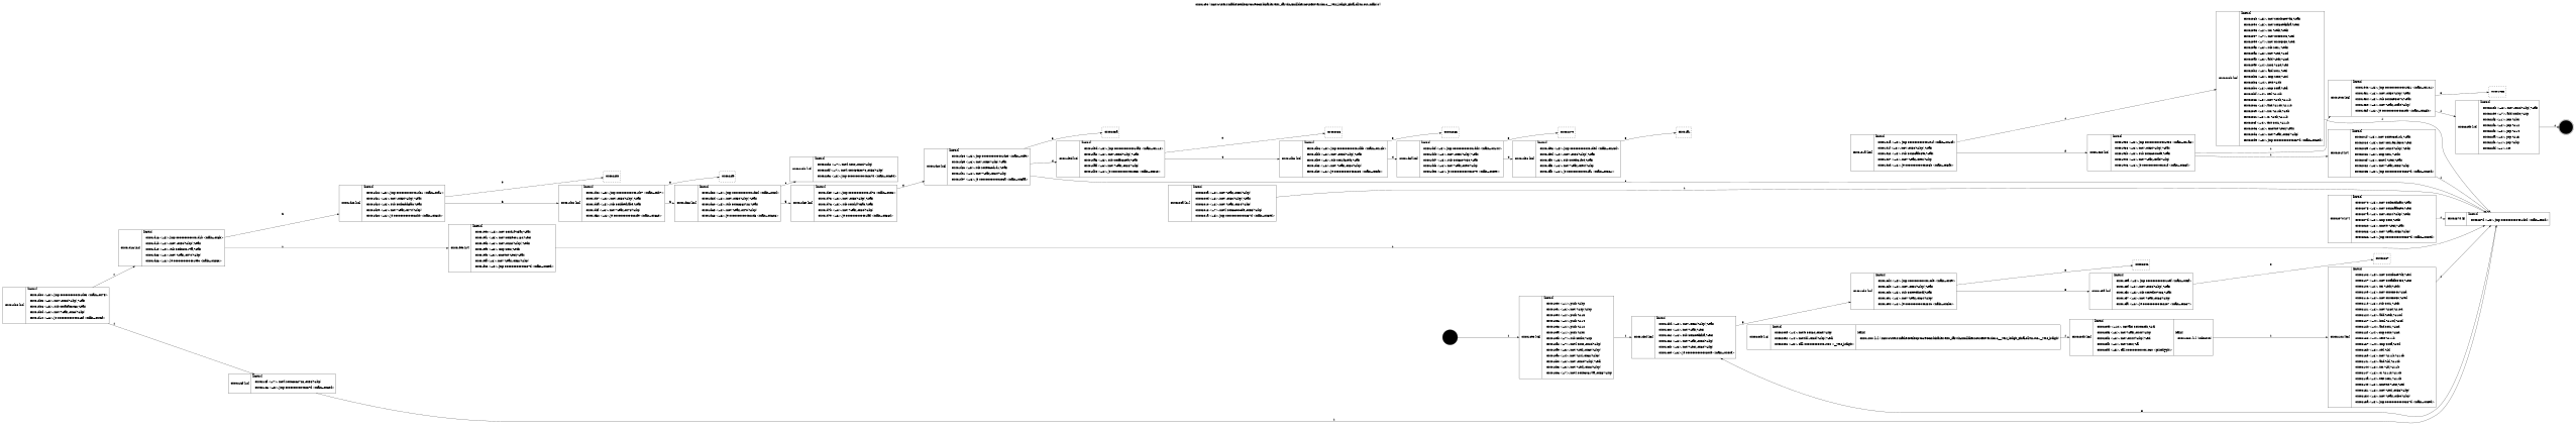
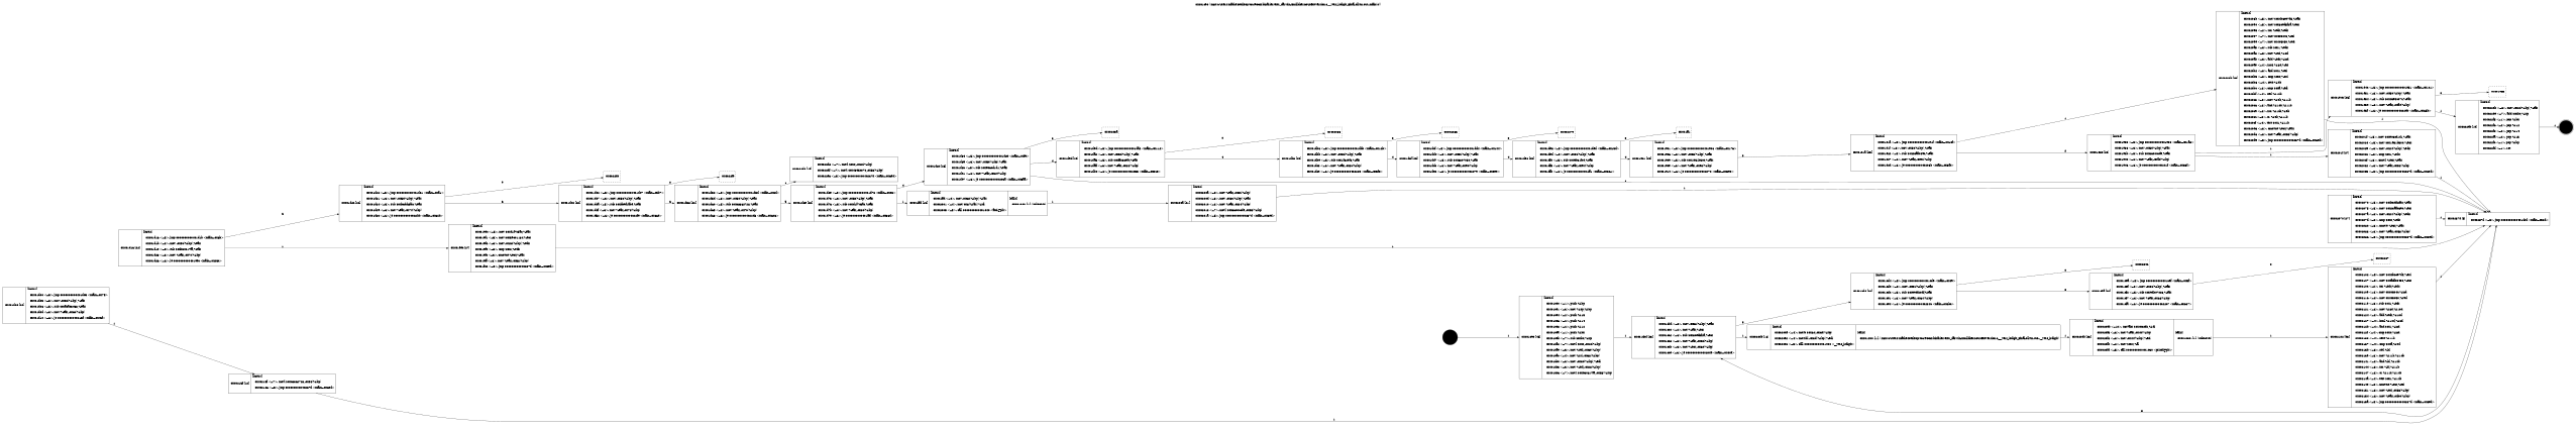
  digraph {
    label="0x401c90 (/mnt/c/Users/mathe/Desktop/tcc/POCII/binaries/extr_darwin-xnulibkernOSKextVersion.c___vers_isdigit_Final-ollvm.out::main(0))"
    labelloc=t
    rankdir=LR
    node [shape=record]
    Entry [fillcolor=black height=0.3 shape=circle style=filled width=0.3]
    n2 [label="{\n     0x401c90 [45]\l\n     | [instrs]\l\n     &nbsp;&nbsp;0x401c90 \<+1\>: push %rbp\l\n     &nbsp;&nbsp;0x401c91 \<+3\>: mov %rsp,%rbp\l\n     &nbsp;&nbsp;0x401c94 \<+2\>: push %r15\l\n     &nbsp;&nbsp;0x401c96 \<+2\>: push %r14\l\n     &nbsp;&nbsp;0x401c98 \<+2\>: push %r12\l\n     &nbsp;&nbsp;0x401c9a \<+1\>: push %rbx\l\n     &nbsp;&nbsp;0x401c9b \<+7\>: sub $0xb0,%rsp\l\n     &nbsp;&nbsp;0x401ca2 \<+7\>: movl $0x0,-0x2c(%rbp)\l\n     &nbsp;&nbsp;0x401ca9 \<+3\>: mov %edi,-0x30(%rbp)\l\n     &nbsp;&nbsp;0x401cac \<+4\>: mov %rsi,-0x38(%rbp)\l\n     &nbsp;&nbsp;0x401cb0 \<+3\>: mov -0x30(%rbp),%edi\l\n     &nbsp;&nbsp;0x401cb3 \<+3\>: mov %edi,-0x28(%rbp)\l\n     &nbsp;&nbsp;0x401cb6 \<+7\>: movl $0xb30817fa,-0x58(%rbp)\l\n  }"]
    n3 [label="{\n     0x401cbd [23]\l\n     | [instrs]\l\n     &nbsp;&nbsp;0x401cbd \<+3\>: mov -0x58(%rbp),%eax\l\n     &nbsp;&nbsp;0x401cc0 \<+2\>: mov %eax,%ecx\l\n     &nbsp;&nbsp;0x401cc2 \<+6\>: sub $0x8ced5f2a,%ecx\l\n     &nbsp;&nbsp;0x401cc8 \<+3\>: mov %eax,-0x5c(%rbp)\l\n     &nbsp;&nbsp;0x401ccb \<+3\>: mov %ecx,-0x60(%rbp)\l\n     &nbsp;&nbsp;0x401cce \<+6\>: je 00000000004020de \<main+0x44e\>\l\n  }"]
    n4 [label="{\n     0x4020de [13]\l\n     | [instrs]\l\n     &nbsp;&nbsp;0x4020de \<+4\>: movb $0x64,-0x3d(%rbp)\l\n     &nbsp;&nbsp;0x4020e2 \<+4\>: movsbl -0x3d(%rbp),%edi\l\n     &nbsp;&nbsp;0x4020e6 \<+5\>: call 0000000000401400 \<__vers_isdigit\>\l\n     | [calls]\l\n     &nbsp;&nbsp;0x401400 \{1\} (/mnt/c/Users/mathe/Desktop/tcc/POCII/binaries/extr_darwin-xnulibkernOSKextVersion.c___vers_isdigit_Final-ollvm.out::__vers_isdigit)\l\n  }"]
    n5 [label="{\n     0x401cd4 [22]\l\n     | [instrs]\l\n     &nbsp;&nbsp;0x401cd4 \<+5\>: jmp 0000000000401cd9 \<main+0x49\>\l\n     &nbsp;&nbsp;0x401cd9 \<+3\>: mov -0x5c(%rbp),%eax\l\n     &nbsp;&nbsp;0x401cdc \<+5\>: sub $0x99ef20df,%eax\l\n     &nbsp;&nbsp;0x401ce1 \<+3\>: mov %eax,-0x64(%rbp)\l\n     &nbsp;&nbsp;0x401ce4 \<+6\>: je 000000000040234c \<main+0x6bc\>\l\n  }"]
    n6 [label="{\n     0x4020eb [23]\l\n     | [instrs]\l\n     &nbsp;&nbsp;0x4020eb \<+10\>: movabs $0x4030f2,%rdi\l\n     &nbsp;&nbsp;0x4020f5 \<+3\>: mov %eax,-0x44(%rbp)\l\n     &nbsp;&nbsp;0x4020f8 \<+3\>: mov -0x44(%rbp),%esi\l\n     &nbsp;&nbsp;0x4020fb \<+2\>: mov $0x0,%al\l\n     &nbsp;&nbsp;0x4020fd \<+5\>: call 0000000000401030 \<printf@plt\>\l\n     | [calls]\l\n     &nbsp;&nbsp;0x401030 \{1\} (unknown)\l\n  }"]
    n7 [label="{\n     0x40234c\l\n  }" style=dashed]
    n8 [label="{\n     0x401cea [22]\l\n     | [instrs]\l\n     &nbsp;&nbsp;0x401cea \<+5\>: jmp 0000000000401cef \<main+0x5f\>\l\n     &nbsp;&nbsp;0x401cef \<+3\>: mov -0x5c(%rbp),%eax\l\n     &nbsp;&nbsp;0x401cf2 \<+5\>: sub $0x9db07023,%eax\l\n     &nbsp;&nbsp;0x401cf7 \<+3\>: mov %eax,-0x68(%rbp)\l\n     &nbsp;&nbsp;0x401cfa \<+6\>: je 00000000004022c7 \<main+0x637\>\l\n  }"]
    n9 [label="{\n     0x402102 [93]\l\n     | [instrs]\l\n     &nbsp;&nbsp;0x402102 \<+5\>: mov $0x4b6c97d5,%esi\l\n     &nbsp;&nbsp;0x402107 \<+5\>: mov $0xaca03438,%ecx\l\n     &nbsp;&nbsp;0x40210c \<+2\>: xor %edx,%edx\l\n     &nbsp;&nbsp;0x40210e \<+8\>: mov 0x40504c,%r8d\l\n     &nbsp;&nbsp;0x402116 \<+8\>: mov 0x405050,%r9d\l\n     &nbsp;&nbsp;0x40211e \<+3\>: sub $0x1,%edx\l\n     &nbsp;&nbsp;0x402121 \<+3\>: mov %r8d,%r10d\l\n     &nbsp;&nbsp;0x402124 \<+3\>: add %edx,%r10d\l\n     &nbsp;&nbsp;0x402127 \<+4\>: imul %r10d,%r8d\l\n     &nbsp;&nbsp;0x40212b \<+4\>: and $0x1,%r8d\l\n     &nbsp;&nbsp;0x40212f \<+4\>: cmp $0x0,%r8d\l\n     &nbsp;&nbsp;0x402133 \<+4\>: sete %r11b\l\n     &nbsp;&nbsp;0x402137 \<+4\>: cmp $0xa,%r9d\l\n     &nbsp;&nbsp;0x40213b \<+3\>: setl %bl\l\n     &nbsp;&nbsp;0x40213e \<+3\>: mov %r11b,%r14b\l\n     &nbsp;&nbsp;0x402141 \<+3\>: and %bl,%r14b\l\n     &nbsp;&nbsp;0x402144 \<+3\>: xor %bl,%r11b\l\n     &nbsp;&nbsp;0x402147 \<+3\>: or %r11b,%r14b\l\n     &nbsp;&nbsp;0x40214a \<+4\>: test $0x1,%r14b\l\n     &nbsp;&nbsp;0x40214e \<+3\>: cmovne %ecx,%esi\l\n     &nbsp;&nbsp;0x402151 \<+3\>: mov %esi,-0x58(%rbp)\l\n     &nbsp;&nbsp;0x402154 \<+6\>: mov %eax,-0xbc(%rbp)\l\n     &nbsp;&nbsp;0x40215a \<+5\>: jmp 000000000040237d \<main+0x6ed\>\l\n  }"]
    n10 [label="{\n     0x4022c7\l\n  }" style=dashed]
    Exit [fillcolor=black height=0.3 peripheries=2 shape=circle style=filled width=0.3]
    n12 [label="{\n     0x401d00 [22]\l\n     | [instrs]\l\n     &nbsp;&nbsp;0x401d00 \<+5\>: jmp 0000000000401d05 \<main+0x75\>\l\n     &nbsp;&nbsp;0x401d05 \<+3\>: mov -0x5c(%rbp),%eax\l\n     &nbsp;&nbsp;0x401d08 \<+5\>: sub $0xaca03438,%eax\l\n     &nbsp;&nbsp;0x401d0d \<+3\>: mov %eax,-0x6c(%rbp)\l\n     &nbsp;&nbsp;0x401d10 \<+6\>: je 000000000040215f \<main+0x4cf\>\l\n  }"]
    n13 [label="{\n     0x40215f [12]\l\n     | [instrs]\l\n     &nbsp;&nbsp;0x40215f \<+7\>: movl $0xc8362728,-0x58(%rbp)\l\n     &nbsp;&nbsp;0x402166 \<+5\>: jmp 000000000040237d \<main+0x6ed\>\l\n  }"]
    n14 [label="{\n     0x401d16 [22]\l\n     | [instrs]\l\n     &nbsp;&nbsp;0x401d16 \<+5\>: jmp 0000000000401d1b \<main+0x8b\>\l\n     &nbsp;&nbsp;0x401d1b \<+3\>: mov -0x5c(%rbp),%eax\l\n     &nbsp;&nbsp;0x401d1e \<+5\>: sub $0xb30817fa,%eax\l\n     &nbsp;&nbsp;0x401d23 \<+3\>: mov %eax,-0x70(%rbp)\l\n     &nbsp;&nbsp;0x401d26 \<+6\>: je 0000000000401eec \<main+0x25c\>\l\n  }"]
    n15 [label="{\n     0x401e65\l\n  }" style=dashed]
    n16 [label="{\n     0x40237d [5]\l\n     | [instrs]\l\n     &nbsp;&nbsp;0x40237d \<+5\>: jmp 0000000000401cbd \<main+0x2d\>\l\n  }"]
    n17 [label="{\n     0x401eec [27]\l\n     | [instrs]\l\n     &nbsp;&nbsp;0x401eec \<+5\>: mov $0xd1f7c5ac,%eax\l\n     &nbsp;&nbsp;0x401ef1 \<+5\>: mov $0x59c01184,%ecx\l\n     &nbsp;&nbsp;0x401ef6 \<+3\>: mov -0x28(%rbp),%edx\l\n     &nbsp;&nbsp;0x401ef9 \<+3\>: cmp $0x2,%edx\l\n     &nbsp;&nbsp;0x401efc \<+3\>: cmovne %ecx,%eax\l\n     &nbsp;&nbsp;0x401eff \<+3\>: mov %eax,-0x58(%rbp)\l\n     &nbsp;&nbsp;0x401f02 \<+5\>: jmp 000000000040237d \<main+0x6ed\>\l\n  }"]
    n18 [label="{\n     0x401d2c [22]\l\n     | [instrs]\l\n     &nbsp;&nbsp;0x401d2c \<+5\>: jmp 0000000000401d31 \<main+0xa1\>\l\n     &nbsp;&nbsp;0x401d31 \<+3\>: mov -0x5c(%rbp),%eax\l\n     &nbsp;&nbsp;0x401d34 \<+5\>: sub $0xb3dd8fdc,%eax\l\n     &nbsp;&nbsp;0x401d39 \<+3\>: mov %eax,-0x74(%rbp)\l\n     &nbsp;&nbsp;0x401d3c \<+6\>: je 00000000004022bb \<main+0x62b\>\l\n  }"]
    n19 [label="{\n     0x4022eb [19]\l\n     | [instrs]\l\n     &nbsp;&nbsp;0x4022eb \<+3\>: mov -0x2c(%rbp),%eax\l\n     &nbsp;&nbsp;0x4022ee \<+7\>: add $0xb0,%rsp\l\n     &nbsp;&nbsp;0x4022f5 \<+1\>: pop %rbx\l\n     &nbsp;&nbsp;0x4022f6 \<+2\>: pop %r12\l\n     &nbsp;&nbsp;0x4022f8 \<+2\>: pop %r14\l\n     &nbsp;&nbsp;0x4022fa \<+2\>: pop %r15\l\n     &nbsp;&nbsp;0x4022fc \<+1\>: pop %rbp\l\n     &nbsp;&nbsp;0x4022fd \<+1\>: ret\l\n  }"]
    n20 [label="{\n     0x4022bb\l\n  }" style=dashed]
    n21 [label="{\n     0x401d42 [22]\l\n     | [instrs]\l\n     &nbsp;&nbsp;0x401d42 \<+5\>: jmp 0000000000401d47 \<main+0xb7\>\l\n     &nbsp;&nbsp;0x401d47 \<+3\>: mov -0x5c(%rbp),%eax\l\n     &nbsp;&nbsp;0x401d4a \<+5\>: sub $0xbb9f1abe,%eax\l\n     &nbsp;&nbsp;0x401d4f \<+3\>: mov %eax,-0x78(%rbp)\l\n     &nbsp;&nbsp;0x401d52 \<+6\>: je 00000000004022fe \<main+0x66e\>\l\n  }"]
    n22 [label="{\n     0x4022fe\l\n  }" style=dashed]
    n23 [label="{\n     0x401d58 [22]\l\n     | [instrs]\l\n     &nbsp;&nbsp;0x401d58 \<+5\>: jmp 0000000000401d5d \<main+0xcd\>\l\n     &nbsp;&nbsp;0x401d5d \<+3\>: mov -0x5c(%rbp),%eax\l\n     &nbsp;&nbsp;0x401d60 \<+5\>: sub $0xc8362728,%eax\l\n     &nbsp;&nbsp;0x401d65 \<+3\>: mov %eax,-0x7c(%rbp)\l\n     &nbsp;&nbsp;0x401d68 \<+6\>: je 00000000004022d8 \<main+0x648\>\l\n  }"]
    n24 [label="{\n     0x4022d8 [19]\l\n     | [instrs]\l\n     &nbsp;&nbsp;0x4022d8 \<+7\>: movl $0x0,-0x2c(%rbp)\l\n     &nbsp;&nbsp;0x4022df \<+7\>: movl $0x4395c07c,-0x58(%rbp)\l\n     &nbsp;&nbsp;0x4022e6 \<+5\>: jmp 000000000040237d \<main+0x6ed\>\l\n  }"]
    n25 [label="{\n     0x401d6e [22]\l\n     | [instrs]\l\n     &nbsp;&nbsp;0x401d6e \<+5\>: jmp 0000000000401d73 \<main+0xe3\>\l\n     &nbsp;&nbsp;0x401d73 \<+3\>: mov -0x5c(%rbp),%eax\l\n     &nbsp;&nbsp;0x401d76 \<+5\>: sub $0xd1f7c5ac,%eax\l\n     &nbsp;&nbsp;0x401d7b \<+3\>: mov %eax,-0x80(%rbp)\l\n     &nbsp;&nbsp;0x401d7e \<+6\>: je 0000000000401ffd \<main+0x36d\>\l\n  }"]
    n26 [label="{\n     0x401e4c [25]\l\n     | [instrs]\l\n     &nbsp;&nbsp;0x401e4c \<+5\>: jmp 0000000000401e51 \<main+0x1c1\>\l\n     &nbsp;&nbsp;0x401e51 \<+3\>: mov -0x5c(%rbp),%eax\l\n     &nbsp;&nbsp;0x401e54 \<+5\>: sub $0x4395c07c,%eax\l\n     &nbsp;&nbsp;0x401e59 \<+6\>: mov %eax,-0xa4(%rbp)\l\n     &nbsp;&nbsp;0x401e5f \<+6\>: je 00000000004022eb \<main+0x65b\>\l\n  }"]
+   n27 [label="{\n     0x401ffd [13]\l\n     | [instrs]\l\n     &nbsp;&nbsp;0x401ffd \<+4\>: mov -0x38(%rbp),%rax\l\n     &nbsp;&nbsp;0x402001 \<+4\>: mov 0x8(%rax),%rdi\l\n     &nbsp;&nbsp;0x402005 \<+5\>: call 0000000000401040 \<atoi@plt\>\l\n     | [calls]\l\n     &nbsp;&nbsp;0x401040 \{1\} (unknown)\l\n  }"]
    n28 [label="{\n     0x401d84 [25]\l\n     | [instrs]\l\n     &nbsp;&nbsp;0x401d84 \<+5\>: jmp 0000000000401d89 \<main+0xf9\>\l\n     &nbsp;&nbsp;0x401d89 \<+3\>: mov -0x5c(%rbp),%eax\l\n     &nbsp;&nbsp;0x401d8c \<+5\>: sub $0xe06cd1d1,%eax\l\n     &nbsp;&nbsp;0x401d91 \<+6\>: mov %eax,-0x84(%rbp)\l\n     &nbsp;&nbsp;0x401d97 \<+6\>: je 000000000040203a \<main+0x3aa\>\l\n  }"]
    n29 [label="{\n     0x40201f [27]\l\n     | [instrs]\l\n     &nbsp;&nbsp;0x40201f \<+5\>: mov $0xe06cd1d1,%eax\l\n     &nbsp;&nbsp;0x402024 \<+5\>: mov $0x1951b500,%ecx\l\n     &nbsp;&nbsp;0x402029 \<+3\>: mov -0x24(%rbp),%edx\l\n     &nbsp;&nbsp;0x40202c \<+3\>: cmp $0x1,%edx\l\n     &nbsp;&nbsp;0x40202f \<+3\>: cmovl %ecx,%eax\l\n     &nbsp;&nbsp;0x402032 \<+3\>: mov %eax,-0x58(%rbp)\l\n     &nbsp;&nbsp;0x402035 \<+5\>: jmp 000000000040237d \<main+0x6ed\>\l\n  }"]
    n30 [label="{\n     0x40200a [21]\l\n     | [instrs]\l\n     &nbsp;&nbsp;0x40200a \<+3\>: mov %eax,-0x3c(%rbp)\l\n     &nbsp;&nbsp;0x40200d \<+3\>: mov -0x3c(%rbp),%eax\l\n     &nbsp;&nbsp;0x402010 \<+3\>: mov %eax,-0x24(%rbp)\l\n     &nbsp;&nbsp;0x402013 \<+7\>: movl $0x3600ccd9,-0x58(%rbp)\l\n     &nbsp;&nbsp;0x40201a \<+5\>: jmp 000000000040237d \<main+0x6ed\>\l\n  }"]
    n31 [label="{\n     0x40203a\l\n  }" style=dashed]
    n32 [label="{\n     0x401d9d [25]\l\n     | [instrs]\l\n     &nbsp;&nbsp;0x401d9d \<+5\>: jmp 0000000000401da2 \<main+0x112\>\l\n     &nbsp;&nbsp;0x401da2 \<+3\>: mov -0x5c(%rbp),%eax\l\n     &nbsp;&nbsp;0x401da5 \<+5\>: sub $0xff288ef4,%eax\l\n     &nbsp;&nbsp;0x401daa \<+6\>: mov %eax,-0x88(%rbp)\l\n     &nbsp;&nbsp;0x401db0 \<+6\>: je 0000000000402055 \<main+0x3c5\>\l\n  }"]
    n33 [label="{\n     0x401e33 [25]\l\n     | [instrs]\l\n     &nbsp;&nbsp;0x401e33 \<+5\>: jmp 0000000000401e38 \<main+0x1a8\>\l\n     &nbsp;&nbsp;0x401e38 \<+3\>: mov -0x5c(%rbp),%eax\l\n     &nbsp;&nbsp;0x401e3b \<+5\>: sub $0x3600ccd9,%eax\l\n     &nbsp;&nbsp;0x401e40 \<+6\>: mov %eax,-0xa0(%rbp)\l\n     &nbsp;&nbsp;0x401e46 \<+6\>: je 000000000040201f \<main+0x38f\>\l\n  }"]
    n34 [label="{\n     0x402055\l\n  }" style=dashed]
    n35 [label="{\n     0x401db6 [25]\l\n     | [instrs]\l\n     &nbsp;&nbsp;0x401db6 \<+5\>: jmp 0000000000401dbb \<main+0x12b\>\l\n     &nbsp;&nbsp;0x401dbb \<+3\>: mov -0x5c(%rbp),%eax\l\n     &nbsp;&nbsp;0x401dbe \<+5\>: sub $0x1f629f8,%eax\l\n     &nbsp;&nbsp;0x401dc3 \<+6\>: mov %eax,-0x8c(%rbp)\l\n     &nbsp;&nbsp;0x401dc9 \<+6\>: je 0000000000402285 \<main+0x5f5\>\l\n  }"]
    n36 [label="{\n     0x40208b [83]\l\n     | [instrs]\l\n     &nbsp;&nbsp;0x40208b \<+5\>: mov $0x4b6c97d5,%eax\l\n     &nbsp;&nbsp;0x402090 \<+5\>: mov $0x8ced5f2a,%ecx\l\n     &nbsp;&nbsp;0x402095 \<+2\>: xor %edx,%edx\l\n     &nbsp;&nbsp;0x402097 \<+7\>: mov 0x40504c,%esi\l\n     &nbsp;&nbsp;0x40209e \<+7\>: mov 0x405050,%edi\l\n     &nbsp;&nbsp;0x4020a5 \<+3\>: sub $0x1,%edx\l\n     &nbsp;&nbsp;0x4020a8 \<+3\>: mov %esi,%r8d\l\n     &nbsp;&nbsp;0x4020ab \<+3\>: add %edx,%r8d\l\n     &nbsp;&nbsp;0x4020ae \<+4\>: imul %r8d,%esi\l\n     &nbsp;&nbsp;0x4020b2 \<+3\>: and $0x1,%esi\l\n     &nbsp;&nbsp;0x4020b5 \<+3\>: cmp $0x0,%esi\l\n     &nbsp;&nbsp;0x4020b8 \<+4\>: sete %r9b\l\n     &nbsp;&nbsp;0x4020bc \<+3\>: cmp $0xa,%edi\l\n     &nbsp;&nbsp;0x4020bf \<+4\>: setl %r10b\l\n     &nbsp;&nbsp;0x4020c3 \<+3\>: mov %r9b,%r11b\l\n     &nbsp;&nbsp;0x4020c6 \<+3\>: and %r10b,%r11b\l\n     &nbsp;&nbsp;0x4020c9 \<+3\>: xor %r10b,%r9b\l\n     &nbsp;&nbsp;0x4020cc \<+3\>: or %r9b,%r11b\l\n     &nbsp;&nbsp;0x4020cf \<+4\>: test $0x1,%r11b\l\n     &nbsp;&nbsp;0x4020d3 \<+3\>: cmovne %ecx,%eax\l\n     &nbsp;&nbsp;0x4020d6 \<+3\>: mov %eax,-0x58(%rbp)\l\n     &nbsp;&nbsp;0x4020d9 \<+5\>: jmp 000000000040237d \<main+0x6ed\>\l\n  }"]
    n37 [label="{\n     0x402285\l\n  }" style=dashed]
    n38 [label="{\n     0x401dcf [25]\l\n     | [instrs]\l\n     &nbsp;&nbsp;0x401dcf \<+5\>: jmp 0000000000401dd4 \<main+0x144\>\l\n     &nbsp;&nbsp;0x401dd4 \<+3\>: mov -0x5c(%rbp),%eax\l\n     &nbsp;&nbsp;0x401dd7 \<+5\>: sub $0x8807050,%eax\l\n     &nbsp;&nbsp;0x401ddc \<+6\>: mov %eax,-0x90(%rbp)\l\n     &nbsp;&nbsp;0x401de2 \<+6\>: je 0000000000402279 \<main+0x5e9\>\l\n  }"]
    n39 [label="{\n     0x401e1a [25]\l\n     | [instrs]\l\n     &nbsp;&nbsp;0x401e1a \<+5\>: jmp 0000000000401e1f \<main+0x18f\>\l\n     &nbsp;&nbsp;0x401e1f \<+3\>: mov -0x5c(%rbp),%eax\l\n     &nbsp;&nbsp;0x401e22 \<+5\>: sub $0x23aa089c,%eax\l\n     &nbsp;&nbsp;0x401e27 \<+6\>: mov %eax,-0x9c(%rbp)\l\n     &nbsp;&nbsp;0x401e2d \<+6\>: je 000000000040208b \<main+0x3fb\>\l\n  }"]
    n40 [label="{\n     0x402279\l\n  }" style=dashed]
    n41 [label="{\n     0x401de8 [25]\l\n     | [instrs]\l\n     &nbsp;&nbsp;0x401de8 \<+5\>: jmp 0000000000401ded \<main+0x15d\>\l\n     &nbsp;&nbsp;0x401ded \<+3\>: mov -0x5c(%rbp),%eax\l\n     &nbsp;&nbsp;0x401df0 \<+5\>: sub $0x9b31f0e,%eax\l\n     &nbsp;&nbsp;0x401df5 \<+6\>: mov %eax,-0x94(%rbp)\l\n     &nbsp;&nbsp;0x401dfb \<+6\>: je 0000000000401ff1 \<main+0x361\>\l\n  }"]
    n42 [label="{\n     0x402070 [27]\l\n     | [instrs]\l\n     &nbsp;&nbsp;0x402070 \<+5\>: mov $0xb3dd8fdc,%eax\l\n     &nbsp;&nbsp;0x402075 \<+5\>: mov $0x23aa089c,%ecx\l\n     &nbsp;&nbsp;0x40207a \<+3\>: mov -0x24(%rbp),%edx\l\n     &nbsp;&nbsp;0x40207d \<+3\>: cmp $0x0,%edx\l\n     &nbsp;&nbsp;0x402080 \<+3\>: cmove %ecx,%eax\l\n     &nbsp;&nbsp;0x402083 \<+3\>: mov %eax,-0x58(%rbp)\l\n     &nbsp;&nbsp;0x402086 \<+5\>: jmp 000000000040237d \<main+0x6ed\>\l\n  }"]
+   n43 [label="{\n     0x401e01 [25]\l\n     | [instrs]\l\n     &nbsp;&nbsp;0x401e01 \<+5\>: jmp 0000000000401e06 \<main+0x176\>\l\n     &nbsp;&nbsp;0x401e06 \<+3\>: mov -0x5c(%rbp),%eax\l\n     &nbsp;&nbsp;0x401e09 \<+5\>: sub $0x1951b500,%eax\l\n     &nbsp;&nbsp;0x401e0e \<+6\>: mov %eax,-0x98(%rbp)\l\n     &nbsp;&nbsp;0x401e14 \<+6\>: je 0000000000402070 \<main+0x3e0\>\l\n  }"]
    n44 [label="{\n     0x401ff1\l\n  }" style=dashed]
    Entry -> n2 [label=" 1"]
    n2 -> n3 [label=" 1"]
+   n3 -> n4 [label=" 1"]
    n3 -> n5 [label=" 8"]
    n4 -> n6 [label=" 1"]
    n5 -> n7 [label=" 0"]
    n5 -> n8 [label=" 8"]
    n6 -> n9 [label=" 1"]
    n8 -> n10 [label=" 0"]
    n9 -> n16 [label=" 1"]
    n12 -> n13 [label=" 1"]
-   n12 -> n14 [label=" 7"]
    n13 -> n16 [label=" 1"]
    n14 -> n17 [label=" 1"]
    n14 -> n18 [label=" 6"]
    n16 -> n3 [label=" 8"]
    n17 -> n16 [label=" 1"]
    n18 -> n20 [label=" 0"]
    n18 -> n21 [label=" 6"]
    n19 -> Exit [label=" 1"]
    n21 -> n22 [label=" 0"]
    n21 -> n23 [label=" 6"]
    n23 -> n24 [label=" 1"]
    n23 -> n25 [label=" 5"]
+   n25 -> n27 [label=" 1"]
    n25 -> n28 [label=" 4"]
    n26 -> n15 [label=" 0"]
    n26 -> n19 [label=" 1"]
+   n27 -> n30 [label=" 1"]
    n28 -> n16 [label=" 1"]
    n28 -> n31 [label=" 0"]
    n28 -> n32 [label=" 4"]
    n29 -> n16 [label=" 1"]
    n30 -> n16 [label=" 1"]
    n32 -> n34 [label=" 0"]
    n32 -> n35 [label=" 4"]
    n33 -> n26 [label=" 1"]
    n33 -> n29 [label=" 1"]
    n35 -> n37 [label=" 0"]
    n35 -> n38 [label=" 4"]
    n36 -> n16 [label=" 1"]
    n38 -> n40 [label=" 0"]
    n38 -> n41 [label=" 4"]
    n39 -> n33 [label=" 2"]
    n39 -> n36 [label=" 1"]
+   n41 -> n43 [label=" 4"]
    n41 -> n44 [label=" 0"]
    n42 -> n16 [label=" 1"]
+   n43 -> n39 [label=" 3"]
  }
